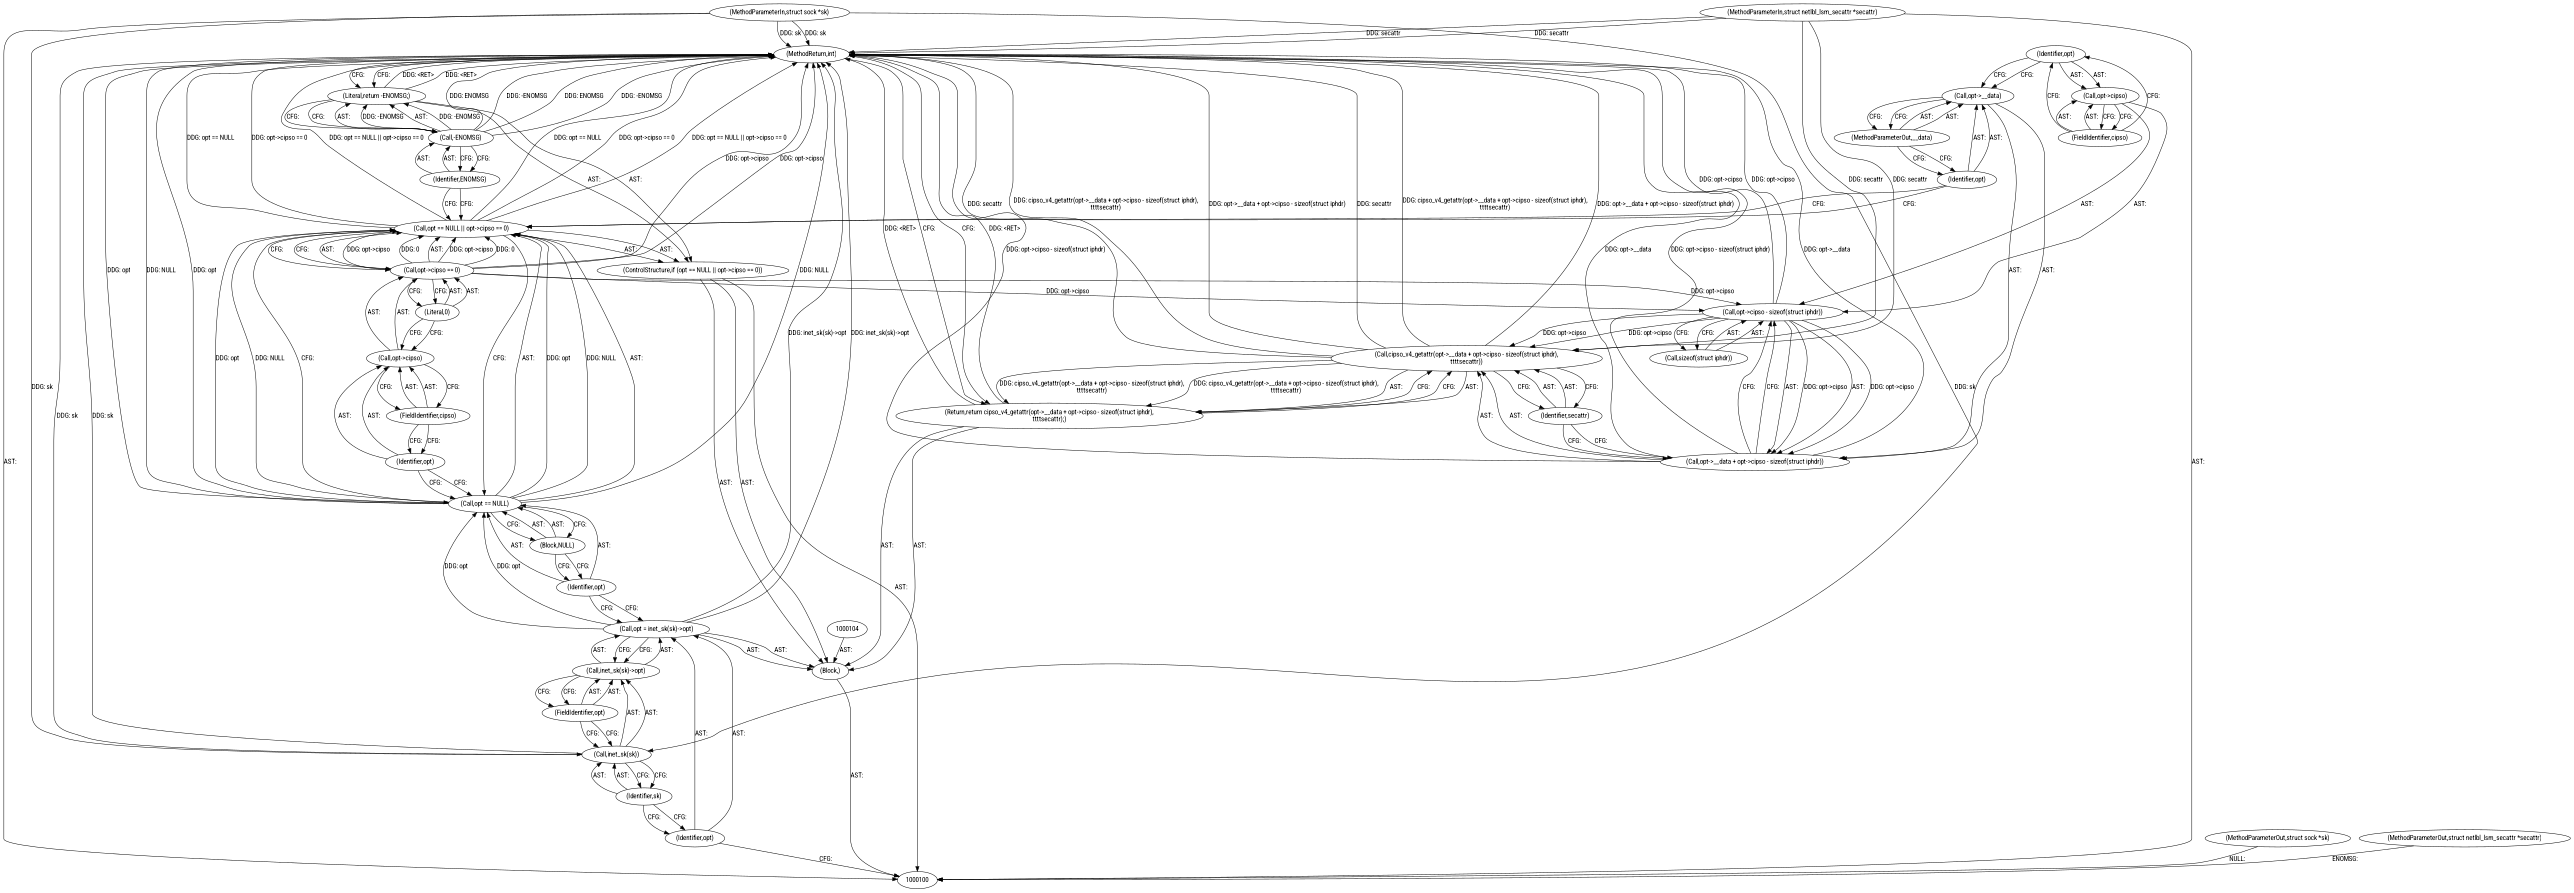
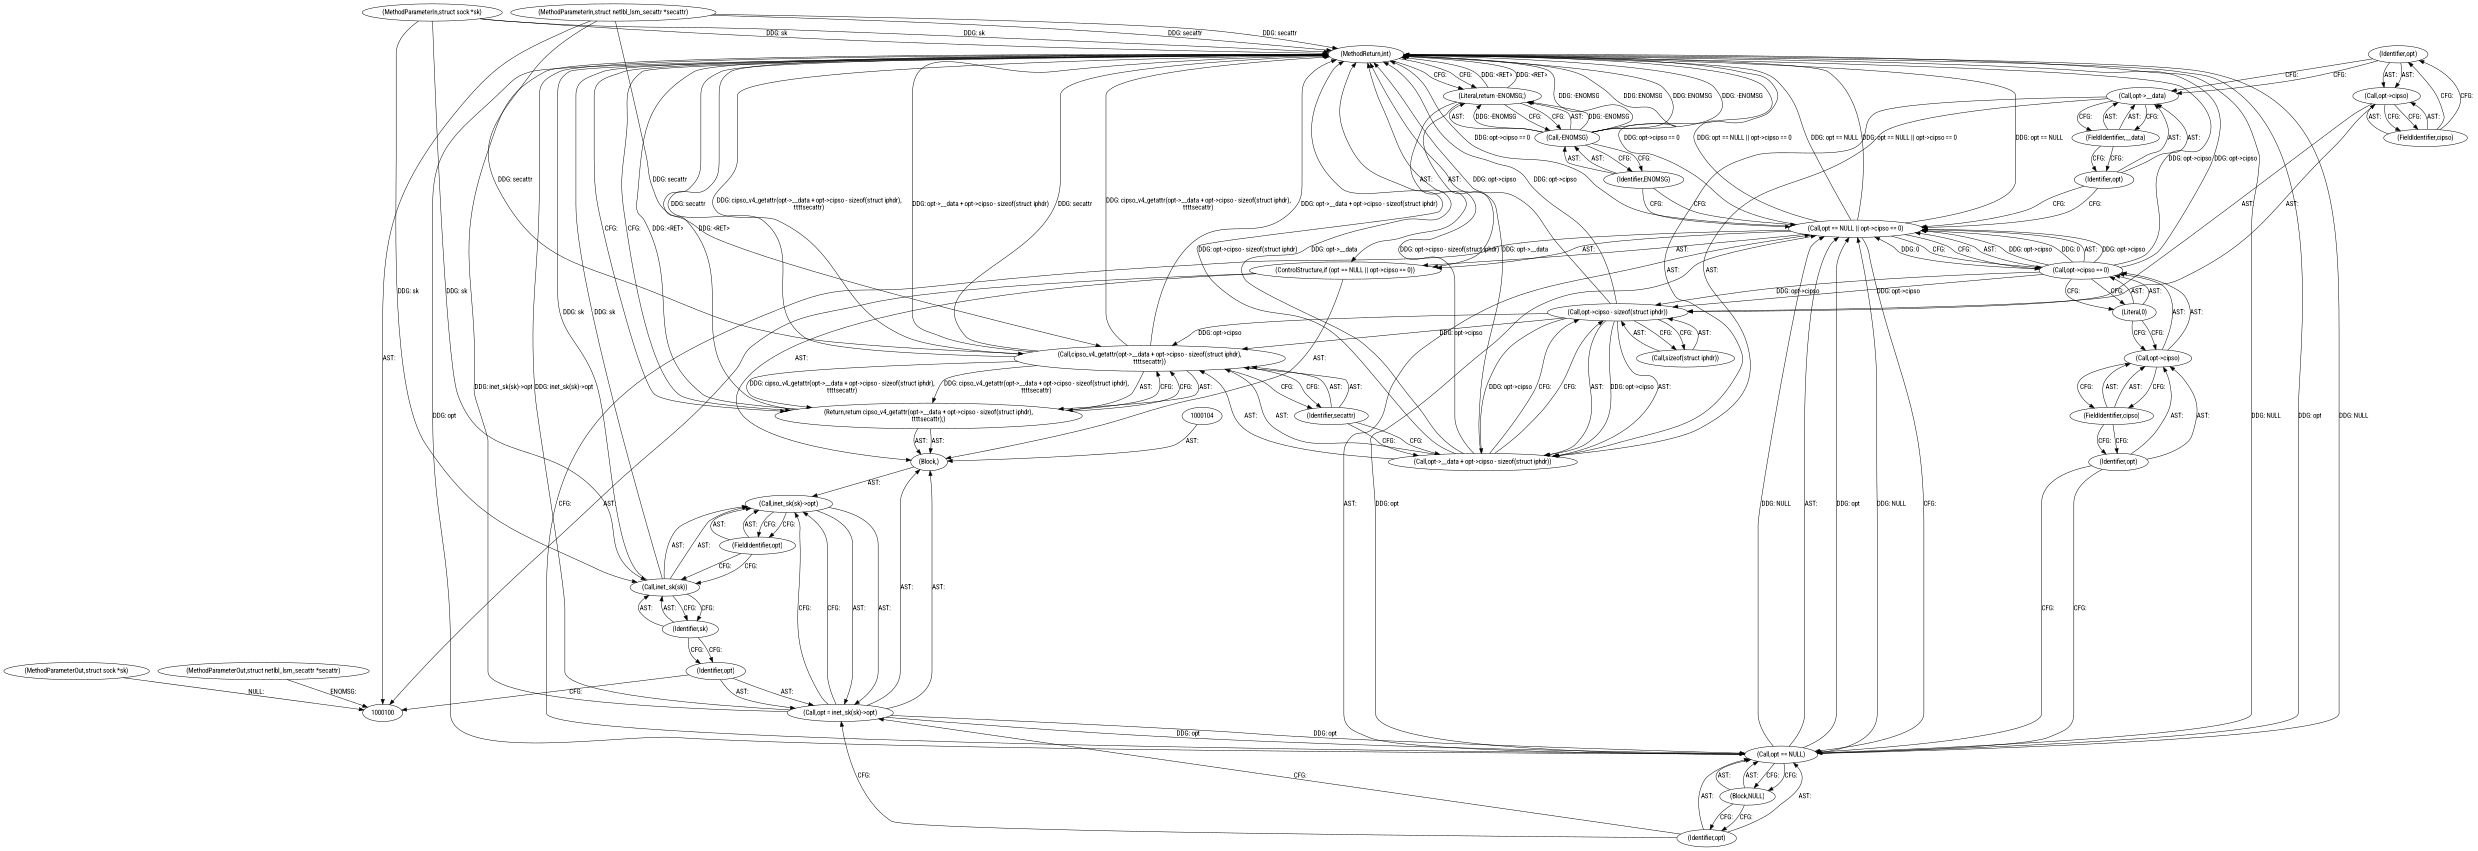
  digraph {
    fontname="Roboto Condensed"
    node [fontname="Roboto Condensed"]
    edge [fontname="Roboto Condensed"]
    n1 [label="(MethodReturn,int)"]
    n2 [label="(Literal,return -ENOMSG;)"]
    n3 [label="(Return,return cipso_v4_getattr(opt->__data + opt->cipso - sizeof(struct iphdr),\n\t\t\t\tsecattr);)"]
    n4 [label="(ControlStructure,if (opt == NULL || opt->cipso == 0))"]
    n5 [label="(Call,-ENOMSG)"]
    n6 [label="(Call,cipso_v4_getattr(opt->__data + opt->cipso - sizeof(struct iphdr),\n\t\t\t\tsecattr))"]
    n7 [label="(Block,)"]
    n8 [label="(MethodParameterIn,struct sock *sk)"]
    1000100
    n10 [label="(Call,inet_sk(sk))"]
    n11 [label="(Call,inet_sk(sk)->opt)"]
    n12 [label="(Identifier,sk)"]
    n13 [label="(MethodParameterOut,struct sock *sk)"]
    n14 [label="(MethodParameterIn,struct netlbl_lsm_secattr *secattr)"]
    n15 [label="(Identifier,secattr)"]
    n16 [label="(MethodParameterOut,struct netlbl_lsm_secattr *secattr)"]
    n17 [label="(Call,opt = inet_sk(sk)->opt)"]
    n18 [label="(Call,opt == NULL)"]
    n19 [label="(FieldIdentifier,opt)"]
    n20 [label="(Block,NULL)"]
    n21 [label="(Call,opt == NULL || opt->cipso == 0)"]
    n22 [label="(Identifier,opt)"]
    n23 [label="(Identifier,opt)"]
    n24 [label="(Call,opt->cipso == 0)"]
    n25 [label="(Literal,0)"]
    n26 [label="(Call,opt->cipso - sizeof(struct iphdr))"]
    n27 [label="(Call,opt->cipso)"]
    n28 [label="(Call,opt->__data + opt->cipso - sizeof(struct iphdr))"]
    n29 [label="(Call,sizeof(struct iphdr))"]
    n30 [label="(FieldIdentifier,cipso)"]
    n31 [label="(Identifier,opt)"]
    n32 [label="(Identifier,ENOMSG)"]
    n33 [label="(Call,opt->__data)"]
-   n34 [label="(MethodParameterOut,__data)"]
+   n34 [label="(FieldIdentifier,__data)"]
    n35 [label="(Identifier,opt)"]
    n36 [label="(Call,opt->cipso)"]
    n37 [label="(FieldIdentifier,cipso)"]
    n38 [label="(Identifier,opt)"]
    1000104
    n1 -> n2 [label="CFG: "]
    n1 -> n2 [label="CFG: "]
    n1 -> n3 [label="CFG: "]
    n1 -> n3 [label="CFG: "]
    n2 -> n1 [label="DDG: <RET>"]
    n2 -> n1 [label="DDG: <RET>"]
    n2 -> n4 [label="AST: "]
    n2 -> n4 [label="AST: "]
    n2 -> n5 [label="CFG: "]
    n2 -> n5 [label="CFG: "]
    n3 -> n1 [label="DDG: <RET>"]
    n3 -> n1 [label="DDG: <RET>"]
    n3 -> n6 [label="CFG: "]
    n3 -> n6 [label="CFG: "]
    n3 -> n7 [label="AST: "]
    n3 -> n7 [label="AST: "]
    n4 -> n7 [label="AST: "]
    n4 -> n7 [label="AST: "]
    n4 -> 1000100 [label="AST: "]
    n5 -> n1 [label="DDG: ENOMSG"]
    n5 -> n1 [label="DDG: -ENOMSG"]
    n5 -> n1 [label="DDG: ENOMSG"]
    n5 -> n1 [label="DDG: -ENOMSG"]
    n5 -> n2 [label="AST: "]
    n5 -> n2 [label="DDG: -ENOMSG"]
    n5 -> n2 [label="AST: "]
    n5 -> n2 [label="DDG: -ENOMSG"]
    n5 -> n32 [label="CFG: "]
    n5 -> n32 [label="CFG: "]
    n6 -> n1 [label="DDG: cipso_v4_getattr(opt->__data + opt->cipso - sizeof(struct iphdr),\n\t\t\t\tsecattr)"]
    n6 -> n1 [label="DDG: opt->__data + opt->cipso - sizeof(struct iphdr)"]
    n6 -> n1 [label="DDG: secattr"]
    n6 -> n1 [label="DDG: cipso_v4_getattr(opt->__data + opt->cipso - sizeof(struct iphdr),\n\t\t\t\tsecattr)"]
    n6 -> n1 [label="DDG: opt->__data + opt->cipso - sizeof(struct iphdr)"]
    n6 -> n1 [label="DDG: secattr"]
    n6 -> n3 [label="AST: "]
    n6 -> n3 [label="DDG: cipso_v4_getattr(opt->__data + opt->cipso - sizeof(struct iphdr),\n\t\t\t\tsecattr)"]
    n6 -> n3 [label="AST: "]
    n6 -> n3 [label="DDG: cipso_v4_getattr(opt->__data + opt->cipso - sizeof(struct iphdr),\n\t\t\t\tsecattr)"]
    n6 -> n15 [label="CFG: "]
    n6 -> n15 [label="CFG: "]
-   n7 -> 1000100 [label="AST: "]
+   n7 -> n11 [label="AST: "]
    n8 -> n1 [label="DDG: sk"]
    n8 -> n1 [label="DDG: sk"]
-   n8 -> 1000100 [label="AST: "]
    n8 -> n10 [label="DDG: sk"]
    n8 -> n10 [label="DDG: sk"]
    n10 -> n1 [label="DDG: sk"]
    n10 -> n1 [label="DDG: sk"]
    n10 -> n11 [label="AST: "]
    n10 -> n11 [label="AST: "]
    n10 -> n12 [label="CFG: "]
    n10 -> n12 [label="CFG: "]
    n11 -> n17 [label="AST: "]
    n11 -> n17 [label="AST: "]
    n11 -> n19 [label="CFG: "]
    n11 -> n19 [label="CFG: "]
    n12 -> n10 [label="AST: "]
    n12 -> n10 [label="AST: "]
    n12 -> n22 [label="CFG: "]
    n12 -> n22 [label="CFG: "]
    n13 -> 1000100 [label="NULL: "]
    n14 -> n1 [label="DDG: secattr"]
    n14 -> n1 [label="DDG: secattr"]
    n14 -> n6 [label="DDG: secattr"]
    n14 -> n6 [label="DDG: secattr"]
    n14 -> 1000100 [label="AST: "]
    n15 -> n6 [label="AST: "]
    n15 -> n6 [label="AST: "]
    n15 -> n28 [label="CFG: "]
    n15 -> n28 [label="CFG: "]
    n16 -> 1000100 [label="ENOMSG: "]
    n17 -> n1 [label="DDG: inet_sk(sk)->opt"]
    n17 -> n1 [label="DDG: inet_sk(sk)->opt"]
    n17 -> n7 [label="AST: "]
    n17 -> n7 [label="AST: "]
    n17 -> n11 [label="CFG: "]
    n17 -> n11 [label="CFG: "]
    n17 -> n18 [label="DDG: opt"]
    n17 -> n18 [label="DDG: opt"]
    n18 -> n1 [label="DDG: opt"]
    n18 -> n1 [label="DDG: NULL"]
    n18 -> n1 [label="DDG: opt"]
    n18 -> n1 [label="DDG: NULL"]
    n18 -> n20 [label="CFG: "]
    n18 -> n20 [label="CFG: "]
    n18 -> n21 [label="AST: "]
    n18 -> n21 [label="DDG: opt"]
    n18 -> n21 [label="DDG: NULL"]
    n18 -> n21 [label="AST: "]
    n18 -> n21 [label="DDG: opt"]
    n18 -> n21 [label="DDG: NULL"]
    n19 -> n10 [label="CFG: "]
    n19 -> n10 [label="CFG: "]
    n19 -> n11 [label="AST: "]
    n19 -> n11 [label="AST: "]
    n20 -> n18 [label="AST: "]
    n20 -> n18 [label="AST: "]
    n20 -> n23 [label="CFG: "]
    n20 -> n23 [label="CFG: "]
    n21 -> n1 [label="DDG: opt->cipso == 0"]
    n21 -> n1 [label="DDG: opt == NULL || opt->cipso == 0"]
    n21 -> n1 [label="DDG: opt == NULL"]
    n21 -> n1 [label="DDG: opt->cipso == 0"]
    n21 -> n1 [label="DDG: opt == NULL || opt->cipso == 0"]
    n21 -> n1 [label="DDG: opt == NULL"]
    n21 -> n4 [label="AST: "]
    n21 -> n4 [label="AST: "]
    n21 -> n18 [label="CFG: "]
    n21 -> n18 [label="CFG: "]
    n21 -> n24 [label="CFG: "]
    n21 -> n24 [label="CFG: "]
    n22 -> 1000100 [label="CFG: "]
    n22 -> n17 [label="AST: "]
    n22 -> n17 [label="AST: "]
    n23 -> n17 [label="CFG: "]
    n23 -> n17 [label="CFG: "]
    n23 -> n18 [label="AST: "]
    n23 -> n18 [label="AST: "]
    n24 -> n1 [label="DDG: opt->cipso"]
    n24 -> n1 [label="DDG: opt->cipso"]
    n24 -> n21 [label="AST: "]
    n24 -> n21 [label="DDG: opt->cipso"]
    n24 -> n21 [label="DDG: 0"]
    n24 -> n21 [label="AST: "]
    n24 -> n21 [label="DDG: opt->cipso"]
    n24 -> n21 [label="DDG: 0"]
    n24 -> n25 [label="CFG: "]
    n24 -> n25 [label="CFG: "]
    n24 -> n26 [label="DDG: opt->cipso"]
    n24 -> n26 [label="DDG: opt->cipso"]
    n25 -> n24 [label="AST: "]
    n25 -> n24 [label="AST: "]
    n25 -> n27 [label="CFG: "]
    n25 -> n27 [label="CFG: "]
    n26 -> n1 [label="DDG: opt->cipso"]
    n26 -> n1 [label="DDG: opt->cipso"]
    n26 -> n6 [label="DDG: opt->cipso"]
    n26 -> n6 [label="DDG: opt->cipso"]
    n26 -> n28 [label="AST: "]
    n26 -> n28 [label="DDG: opt->cipso"]
    n26 -> n28 [label="AST: "]
    n26 -> n28 [label="DDG: opt->cipso"]
    n26 -> n29 [label="CFG: "]
    n26 -> n29 [label="CFG: "]
    n27 -> n24 [label="AST: "]
    n27 -> n24 [label="AST: "]
    n27 -> n30 [label="CFG: "]
    n27 -> n30 [label="CFG: "]
    n28 -> n1 [label="DDG: opt->__data"]
    n28 -> n1 [label="DDG: opt->cipso - sizeof(struct iphdr)"]
    n28 -> n1 [label="DDG: opt->__data"]
    n28 -> n1 [label="DDG: opt->cipso - sizeof(struct iphdr)"]
    n28 -> n6 [label="AST: "]
    n28 -> n6 [label="AST: "]
    n28 -> n26 [label="CFG: "]
    n28 -> n26 [label="CFG: "]
    n29 -> n26 [label="AST: "]
    n29 -> n26 [label="AST: "]
    n30 -> n27 [label="AST: "]
    n30 -> n27 [label="AST: "]
    n30 -> n31 [label="CFG: "]
    n30 -> n31 [label="CFG: "]
    n31 -> n18 [label="CFG: "]
    n31 -> n18 [label="CFG: "]
    n31 -> n27 [label="AST: "]
    n31 -> n27 [label="AST: "]
    n32 -> n5 [label="AST: "]
    n32 -> n5 [label="AST: "]
    n32 -> n21 [label="CFG: "]
    n32 -> n21 [label="CFG: "]
    n33 -> n28 [label="AST: "]
    n33 -> n28 [label="AST: "]
    n33 -> n34 [label="CFG: "]
    n33 -> n34 [label="CFG: "]
    n34 -> n33 [label="AST: "]
    n34 -> n33 [label="AST: "]
    n34 -> n35 [label="CFG: "]
    n34 -> n35 [label="CFG: "]
    n35 -> n21 [label="CFG: "]
    n35 -> n21 [label="CFG: "]
    n35 -> n33 [label="AST: "]
    n35 -> n33 [label="AST: "]
    n36 -> n26 [label="AST: "]
    n36 -> n26 [label="AST: "]
    n36 -> n37 [label="CFG: "]
    n36 -> n37 [label="CFG: "]
    n37 -> n36 [label="AST: "]
    n37 -> n36 [label="AST: "]
    n37 -> n38 [label="CFG: "]
    n37 -> n38 [label="CFG: "]
    n38 -> n33 [label="CFG: "]
    n38 -> n33 [label="CFG: "]
    n38 -> n36 [label="AST: "]
    n38 -> n36 [label="AST: "]
    1000104 -> n7 [label="AST: "]
  }
